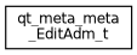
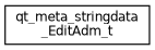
  digraph {
    rankdir=LR
-   n1 [color=black fillcolor=white fontname=Helvetica fontsize=10 height=0.2 label="qt_meta_meta\l_EditAdm_t" shape=record style=filled width=0.4]
+   n1 [color=black fillcolor=white fontname=Helvetica fontsize=10 height=0.2 label="qt_meta_stringdata\l_EditAdm_t" shape=record style=filled width=0.4]
  }
